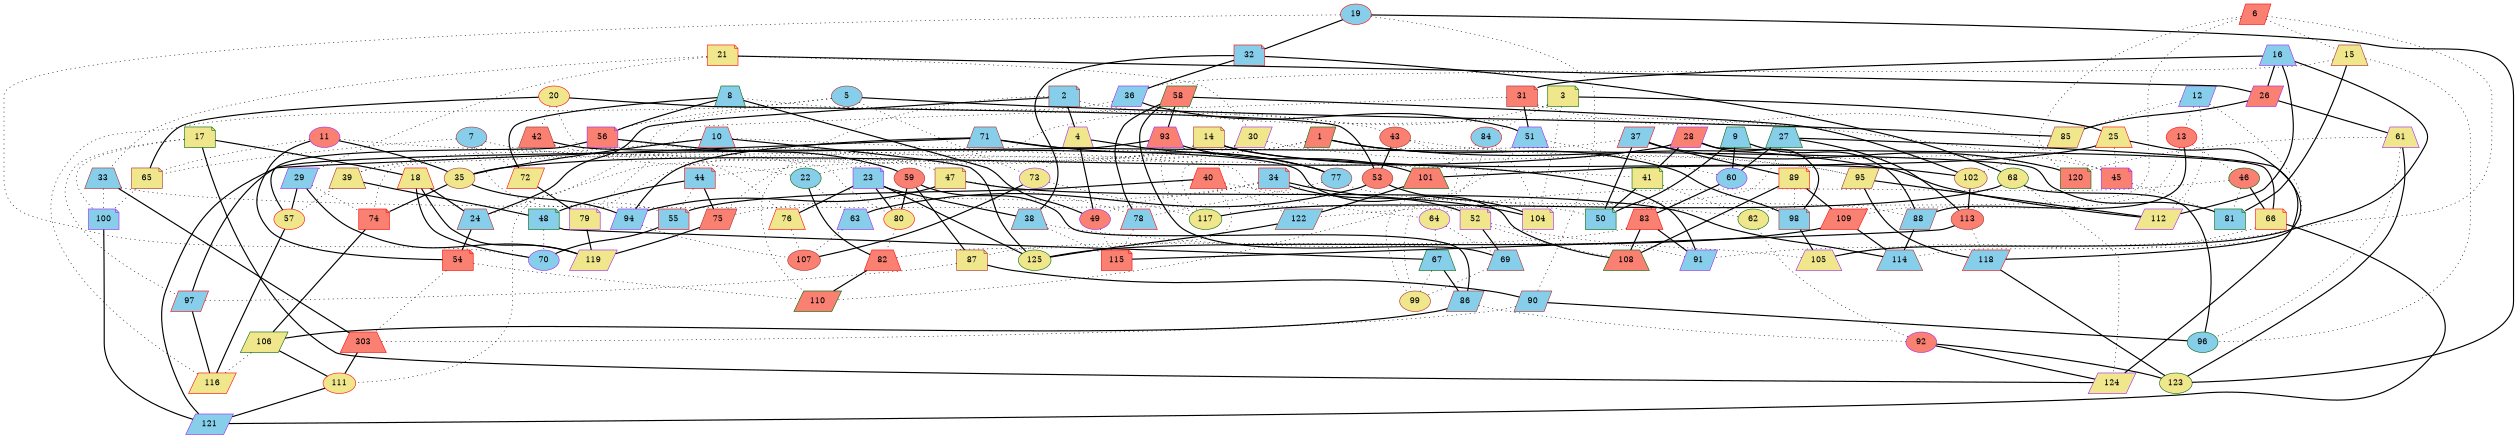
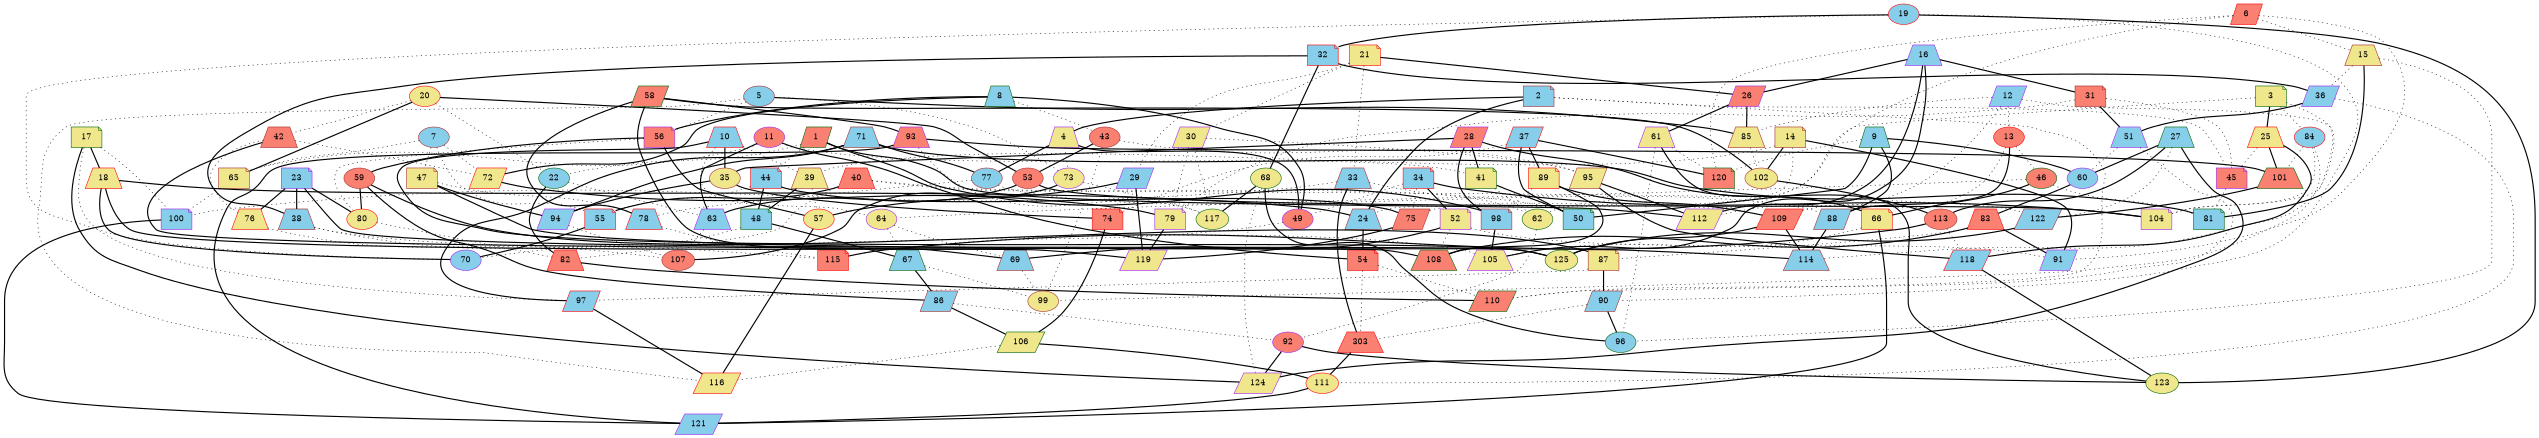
  graph {
    fontname="DejaVu Serif"
    node [color=brown fillcolor=skyblue fontname="DejaVu Serif" shape=ellipse style=filled]
    edge [fontname="DejaVu Serif" style=bold]
    1 [color=darkgreen fillcolor=salmon shape=parallelogram]
    22 [color=darkgreen]
    44 [color=red shape=note]
    98 [shape=note]
    112 [color=purple fillcolor=khaki shape=parallelogram]
    63 [color=purple shape=trapezium]
    82 [color=red fillcolor=salmon shape=trapezium]
    75 [fillcolor=salmon shape=parallelogram]
    55 [color=red shape=note]
    48 [color=darkgreen shape=note]
    105 [color=purple fillcolor=khaki shape=trapezium]
    2 [shape=note]
    4 [color=purple fillcolor=khaki shape=trapezium]
    24 [shape=trapezium]
    45 [color=purple fillcolor=salmon shape=note]
    110 [color=darkgreen fillcolor=salmon shape=parallelogram]
    49 [color=purple fillcolor=salmon]
    73 [color=purple fillcolor=khaki]
    77
    54 [color=red fillcolor=salmon shape=note]
    81 [color=darkgreen shape=note]
    3 [color=darkgreen fillcolor=khaki shape=note]
    25 [color=red fillcolor=khaki shape=trapezium]
    84 [color=red]
    104 [color=purple fillcolor=khaki shape=note]
    101 [color=darkgreen fillcolor=salmon shape=trapezium]
    118 [color=red shape=parallelogram]
    119 [color=purple fillcolor=khaki shape=parallelogram]
    99 [fillcolor=khaki]
    115 [color=red fillcolor=salmon shape=note]
    117 [color=darkgreen fillcolor=khaki]
    107 [fillcolor=salmon]
    88 [shape=parallelogram]
    78 [color=red shape=trapezium]
    5
    56 [color=purple fillcolor=salmon shape=note]
-   85 [fillcolor=khaki shape=parallelogram]
+   85 [fillcolor=khaki shape=trapezium]
    116 [color=red fillcolor=khaki shape=parallelogram]
    80 [color=red fillcolor=khaki]
    57 [color=red fillcolor=khaki]
    59 [fillcolor=salmon]
    102 [fillcolor=khaki]
    6 [color=red fillcolor=salmon shape=parallelogram]
    15 [fillcolor=khaki shape=trapezium]
    62 [color=darkgreen fillcolor=khaki]
    91 [color=purple shape=parallelogram]
    120 [color=darkgreen fillcolor=salmon shape=note]
    36 [color=purple shape=parallelogram]
    96 [color=darkgreen]
    92 [color=purple fillcolor=salmon]
    47 [fillcolor=khaki shape=note]
    7
    65 [fillcolor=khaki shape=note]
    72 [color=red fillcolor=khaki shape=parallelogram]
    114 [shape=trapezium]
    94 [color=purple shape=parallelogram]
    70 [color=purple]
    100 [color=purple shape=note]
    79 [color=purple fillcolor=khaki shape=note]
    8 [color=darkgreen shape=trapezium]
    43 [fillcolor=salmon]
    53 [fillcolor=salmon]
    95 [fillcolor=khaki shape=parallelogram]
    9 [color=darkgreen shape=trapezium]
    50 [color=darkgreen shape=note]
    60 [color=purple]
    83 [color=red fillcolor=salmon shape=trapezium]
    10 [color=red shape=trapezium]
    35 [fillcolor=khaki]
    39 [fillcolor=khaki shape=trapezium]
    64 [color=purple fillcolor=khaki]
    125 [color=darkgreen fillcolor=khaki]
    74 [color=red fillcolor=salmon shape=note]
    67 [color=darkgreen shape=trapezium]
    69 [shape=trapezium]
    11 [color=purple fillcolor=salmon]
    41 [color=darkgreen fillcolor=khaki shape=note]
    n78 [color=red fillcolor=salmon label=303 shape=trapezium]
    12 [color=purple shape=parallelogram]
    13 [color=red fillcolor=salmon]
    46 [color=darkgreen fillcolor=salmon]
    109 [color=red fillcolor=salmon shape=parallelogram]
    66 [color=red fillcolor=khaki shape=note]
    14 [fillcolor=khaki shape=note]
    113 [fillcolor=salmon]
    51 [color=purple shape=trapezium]
    111 [color=red fillcolor=khaki]
    16 [color=purple shape=trapezium]
    26 [color=purple fillcolor=salmon shape=parallelogram]
    31 [fillcolor=salmon shape=note]
    61 [color=purple fillcolor=khaki shape=trapezium]
    17 [color=darkgreen fillcolor=khaki shape=note]
    18 [color=red fillcolor=khaki shape=trapezium]
    97 [color=red shape=parallelogram]
    124 [color=purple fillcolor=khaki shape=parallelogram]
    121 [color=purple shape=parallelogram]
    19 [color=red]
    32 [color=red shape=note]
    90 [shape=parallelogram]
    123 [color=darkgreen fillcolor=khaki]
    38 [shape=trapezium]
    68 [color=darkgreen fillcolor=khaki]
    20 [color=red fillcolor=khaki]
    42 [fillcolor=salmon shape=trapezium]
    76 [color=red fillcolor=khaki shape=trapezium]
    108 [color=darkgreen fillcolor=salmon shape=trapezium]
    21 [color=red fillcolor=khaki shape=note]
    29 [color=purple shape=parallelogram]
    30 [color=purple fillcolor=khaki shape=parallelogram]
    33 [shape=trapezium]
    23 [color=purple shape=note]
    122 [shape=parallelogram]
    27 [color=darkgreen shape=trapezium]
    28 [color=purple fillcolor=salmon shape=parallelogram]
    106 [color=darkgreen fillcolor=khaki shape=parallelogram]
    34 [color=red shape=note]
    52 [color=purple fillcolor=khaki shape=note]
    37 [color=red shape=parallelogram]
    89 [color=red fillcolor=khaki shape=note]
    40 [color=red fillcolor=salmon shape=trapezium]
    86 [shape=parallelogram]
    87 [fillcolor=khaki shape=note]
    58 [color=darkgreen fillcolor=salmon shape=parallelogram]
    93 [color=purple fillcolor=salmon shape=trapezium]
    71 [shape=trapezium]
    1 -- 22 [style=dotted]
    1 -- 44 [style=dotted]
    1 -- 98
    1 -- 112
    22 -- 63 [style=dotted]
    22 -- 82
    44 -- 75
    44 -- 55 [style=dotted]
    44 -- 48
    98 -- 105
    63 -- 107 [style=dotted]
    82 -- 110
    75 -- 119
    55 -- 70
    48 -- 70 [style=dotted]
    48 -- 67
    2 -- 4
    2 -- 24
    2 -- 45 [style=dotted]
    2 -- 110 [style=dotted]
    4 -- 49
    4 -- 73 [style=dotted]
    4 -- 77
    24 -- 54
    45 -- 81 [style=dotted]
    49 -- 115 [style=dotted]
    73 -- 117 [style=dotted]
    73 -- 107
    77 -- 88 [style=dotted]
    77 -- 78 [style=dotted]
    54 -- 110 [style=dotted]
    54 -- n78 [style=dotted]
    3 -- 75 [style=dotted]
    3 -- 25
    3 -- 84 [style=dotted]
    3 -- 104 [style=dotted]
    25 -- 45 [style=dotted]
    25 -- 101
    25 -- 118
    84 -- 104 [style=dotted]
    84 -- 101 [style=dotted]
    84 -- 99 [style=dotted]
    101 -- 122
    118 -- 123
    88 -- 114
    78 -- 115 [style=dotted]
    5 -- 73 [style=dotted]
    5 -- 56 [style=dotted]
    5 -- 85
    5 -- 116 [style=dotted]
    56 -- 80 [style=dotted]
    56 -- 57
    56 -- 59
    85 -- 102 [style=dotted]
    80 -- 82 [style=dotted]
    57 -- 116
    59 -- 80
    59 -- 86
    59 -- 87
    102 -- 113
    6 -- 15 [style=dotted]
    6 -- 62 [style=dotted]
    6 -- 91 [style=dotted]
    6 -- 120 [style=dotted]
    15 -- 81
    15 -- 36 [style=dotted]
    15 -- 96 [style=dotted]
    62 -- 92 [style=dotted]
    36 -- 51
    36 -- 111 [style=dotted]
    92 -- 124
    92 -- 123
    47 -- 78 [style=dotted]
    47 -- 114
    47 -- 94
    7 -- 55 [style=dotted]
    7 -- 47 [style=dotted]
    7 -- 65 [style=dotted]
    7 -- 72 [style=dotted]
    65 -- 100 [style=dotted]
    72 -- 79
    94 -- 107 [style=dotted]
    100 -- 121
    79 -- 119
    8 -- 49
    8 -- 56
    8 -- 72
    8 -- 43 [style=dotted]
    43 -- 99 [style=dotted]
    43 -- 53
    43 -- 95 [style=dotted]
    53 -- 63
    53 -- 104
    95 -- 112
    95 -- 118
    9 -- 88
    9 -- 120 [style=dotted]
    9 -- 50
    9 -- 60
    60 -- 83
    83 -- 91
    83 -- 108
    83 -- 87 [style=dotted]
    10 -- 35
    10 -- 39 [style=dotted]
    10 -- 64 [style=dotted]
    10 -- 125
    35 -- 94
    35 -- 74
    39 -- 48
    39 -- 57 [style=dotted]
    64 -- 67 [style=dotted]
    64 -- 69 [style=dotted]
    74 -- 106
    67 -- 99 [style=dotted]
    67 -- 86
    69 -- 99 [style=dotted]
-   11 -- 35
+   11 -- 63
    11 -- 54
    11 -- 65 [style=dotted]
    11 -- 41 [style=dotted]
    41 -- 62 [style=dotted]
    41 -- 50
    n78 -- 111
    12 -- 112 [style=dotted]
    12 -- 85 [style=dotted]
    12 -- 114 [style=dotted]
    12 -- 13 [style=dotted]
    13 -- 88
    13 -- 46 [style=dotted]
    13 -- 109 [style=dotted]
    46 -- 81 [style=dotted]
    46 -- 64 [style=dotted]
    46 -- 66
    109 -- 114
    109 -- 125
    66 -- 105 [style=dotted]
    66 -- 121
    14 -- 24 [style=dotted]
    14 -- 102
    14 -- 91
    14 -- 39 [style=dotted]
    113 -- 118 [style=dotted]
    113 -- 115
    51 -- 110 [style=dotted]
    51 -- 60 [style=dotted]
    111 -- 121
    16 -- 112
    16 -- 105
    16 -- 26
    16 -- 31
    26 -- 85
    26 -- 61
    31 -- 45 [style=dotted]
    31 -- 79 [style=dotted]
    31 -- 51
    61 -- 120 [style=dotted]
    61 -- 96 [style=dotted]
    61 -- 123
    17 -- 100 [style=dotted]
    17 -- 18
    17 -- 97 [style=dotted]
    17 -- 124
    18 -- 24
    18 -- 119
    18 -- 70
    97 -- 116
    19 -- 70 [style=dotted]
    19 -- 32
    19 -- 90 [style=dotted]
    19 -- 123
    32 -- 36
    32 -- 38
    32 -- 68
    90 -- 96
    90 -- n78 [style=dotted]
    38 -- 105 [style=dotted]
    38 -- 115 [style=dotted]
    68 -- 117
    68 -- 96
    68 -- 124 [style=dotted]
    20 -- 22 [style=dotted]
    20 -- 65
    20 -- 53
    20 -- 42 [style=dotted]
    42 -- 72 [style=dotted]
    42 -- 76 [style=dotted]
    42 -- 108
    76 -- 107 [style=dotted]
    21 -- 26
    21 -- 29 [style=dotted]
    21 -- 30 [style=dotted]
    21 -- 33 [style=dotted]
    29 -- 119
    29 -- 57
    29 -- 74 [style=dotted]
    30 -- 117 [style=dotted]
    30 -- 79 [style=dotted]
    30 -- 95 [style=dotted]
    33 -- 62 [style=dotted]
    33 -- 100 [style=dotted]
    33 -- n78
    23 -- 80
    23 -- 125
    23 -- 38
    23 -- 76
    122 -- 125
    27 -- 60
    27 -- 113
    27 -- 124
    27 -- 122 [style=dotted]
    28 -- 98
    28 -- 35
    28 -- 41
    28 -- 66
    106 -- 116 [style=dotted]
    106 -- 111
    34 -- 75 [style=dotted]
    34 -- 49 [style=dotted]
    34 -- 104
    34 -- 52
    52 -- 91 [style=dotted]
    52 -- 69
    52 -- 108 [style=dotted]
    37 -- 120
    37 -- 50
    37 -- 74 [style=dotted]
    37 -- 89
    89 -- 98 [style=dotted]
    89 -- 109
    89 -- 108
    40 -- 82 [style=dotted]
    40 -- 55
    40 -- 50 [style=dotted]
    40 -- 122 [style=dotted]
    86 -- 92 [style=dotted]
    86 -- 106
    87 -- 97 [style=dotted]
    87 -- 90
    58 -- 78
    58 -- 102
    58 -- 69
    58 -- 93
    93 -- 101
    93 -- 117 [style=dotted]
    93 -- 121
    71 -- 77
    71 -- 81
    71 -- 94
    71 -- 97
  }
